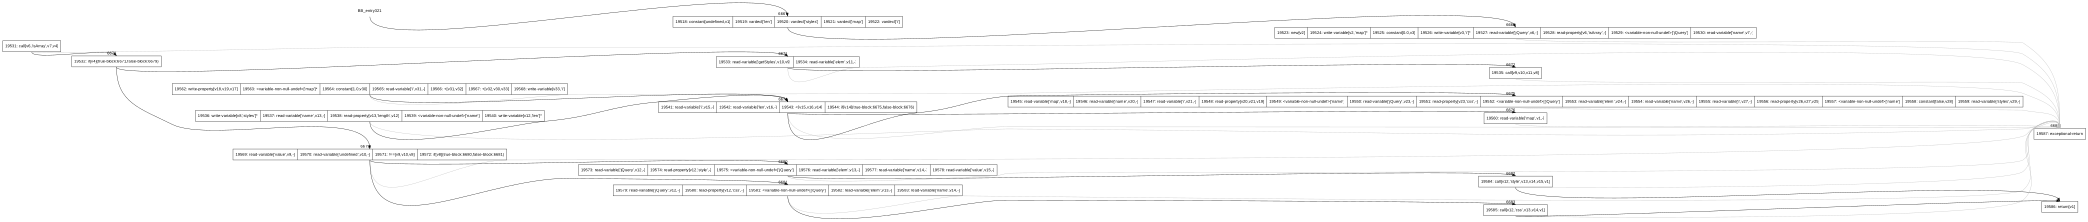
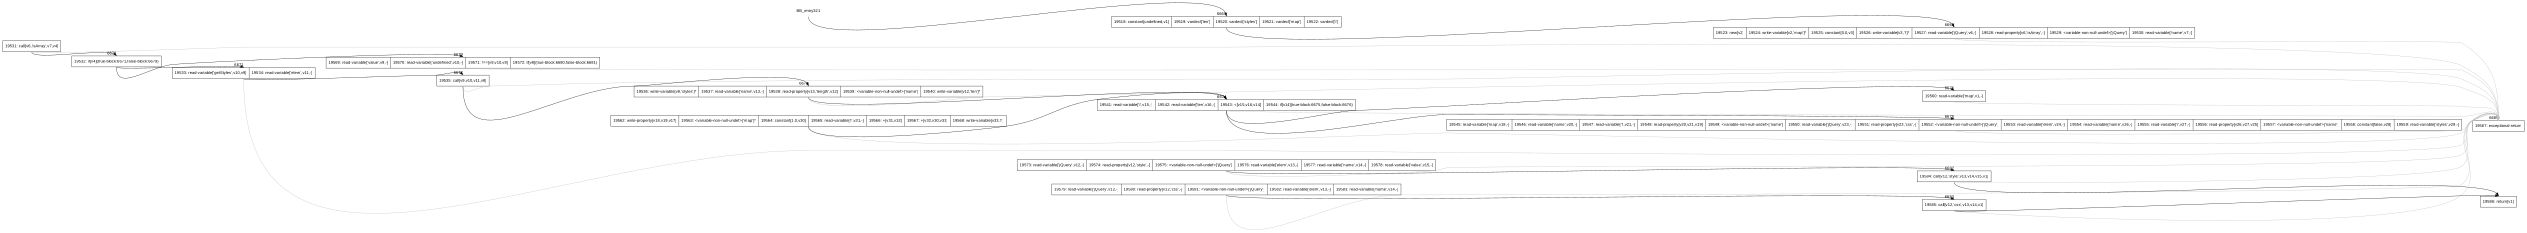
  digraph {
    fontname="Liberation Sans"
    rankdir=LR
    node [fontname="Liberation Sans" shape=record]
    edge [fontname="Liberation Sans" headport=n tailport=s]
    n1 [label=BB_entry321 shape=none]
    n2 [label="{19518: constant[undefined,v1]|19519: vardecl['len']|19520: vardecl['styles']|19521: vardecl['map']|19522: vardecl['i']}"]
    n3 [label="{19523: new[v2]|19524: write-variable[v2,'map']*|19525: constant[0.0,v3]|19526: write-variable[v3,'i']*|19527: read-variable['jQuery',v6,-]|19528: read-property[v6,'isArray',-]|19529: \<variable-non-null-undef\>['jQuery']|19530: read-variable['name',v7,-]}"]
    n4 [label="{19587: exceptional-return}"]
    n5 [label="{19531: call[v6,'isArray',v7,v4]}"]
    n6 [label="{19532: if[v4](true-block:6671,false-block:6679)}"]
    n7 [label="{19533: read-variable['getStyles',v10,v9]|19534: read-variable['elem',v11,-]}"]
    n8 [label="{19569: read-variable['value',v9,-]|19570: read-variable['undefined',v10,-]|19571: !==[v9,v10,v8]|19572: if[v8](true-block:6680,false-block:6681)}"]
    n9 [label="{19535: call[v9,v10,v11,v8]}"]
    n10 [label="{19573: read-variable['jQuery',v12,-]|19574: read-property[v12,'style',-]|19575: \<variable-non-null-undef\>['jQuery']|19576: read-variable['elem',v13,-]|19577: read-variable['name',v14,-]|19578: read-variable['value',v15,-]}"]
    n11 [label="{19579: read-variable['jQuery',v12,-]|19580: read-property[v12,'css',-]|19581: \<variable-non-null-undef\>['jQuery']|19582: read-variable['elem',v13,-]|19583: read-variable['name',v14,-]}"]
    n12 [label="{19536: write-variable[v8,'styles']*|19537: read-variable['name',v13,-]|19538: read-property[v13,'length',v12]|19539: \<variable-non-null-undef\>['name']|19540: write-variable[v12,'len']*}"]
    n13 [label="{19584: call[v12,'style',v13,v14,v15,v1]}"]
    n14 [label="{19585: call[v12,'css',v13,v14,v1]}"]
    n15 [label="{19541: read-variable['i',v15,-]|19542: read-variable['len',v16,-]|19543: \<[v15,v16,v14]|19544: if[v14](true-block:6675,false-block:6676)}"]
    n16 [label="{19545: read-variable['map',v18,-]|19546: read-variable['name',v20,-]|19547: read-variable['i',v21,-]|19548: read-property[v20,v21,v19]|19549: \<variable-non-null-undef\>['name']|19550: read-variable['jQuery',v23,-]|19551: read-property[v23,'css',-]|19552: \<variable-non-null-undef\>['jQuery']|19553: read-variable['elem',v24,-]|19554: read-variable['name',v26,-]|19555: read-variable['i',v27,-]|19556: read-property[v26,v27,v25]|19557: \<variable-non-null-undef\>['name']|19558: constant[false,v28]|19559: read-variable['styles',v29,-]}"]
    n17 [label="{19560: read-variable['map',v1,-]}"]
    n18 [label="{19586: return[v1]}"]
    n19 [label="{19562: write-property[v18,v19,v17]|19563: \<variable-non-null-undef\>['map']*|19564: constant[1.0,v30]|19565: read-variable['i',v31,-]|19566: +[v31,v32]|19567: +[v32,v30,v33]|19568: write-variable[v33,'i']}"]
    n1 -> n2 [headlabel="    6667"]
    n2 -> n3 [headlabel="      6668"]
    n3 -> n4 [color=gray headlabel="      6685"]
    n5 -> n4 [color=gray]
    n5 -> n6 [headlabel="      6670"]
    n6 -> n7 [headlabel="      6671"]
    n6 -> n8 [headlabel="      6679"]
    n7 -> n4 [color=gray]
    n7 -> n9 [headlabel="      6672"]
    n8 -> n4 [color=gray]
-   n8 -> n10 [headlabel="      6680"]
-   n8 -> n11 [headlabel="      6681"]
    n9 -> n4 [color=gray]
+   n9 -> n12 [headlabel="      6673"]
    n10 -> n4 [color=gray]
    n10 -> n13 [headlabel="      6682"]
    n11 -> n4 [color=gray]
    n11 -> n14 [headlabel="      6683"]
    n12 -> n4 [color=gray]
    n12 -> n15 [headlabel="      6674"]
    n13 -> n4 [color=gray]
    n13 -> n18
    n14 -> n4 [color=gray]
    n14 -> n18
    n15 -> n4 [color=gray]
    n15 -> n16 [headlabel="      6675"]
    n15 -> n17 [headlabel="      6676"]
    n16 -> n4 [color=gray]
    n17 -> n4 [color=gray]
    n19 -> n4 [color=gray]
    n19 -> n15
  }
